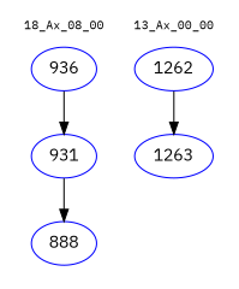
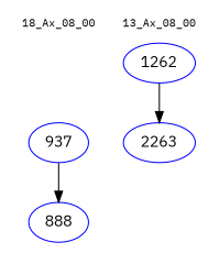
  digraph {
    fontname="IBM Plex Mono"
    node [color=blue fontname="IBM Plex Mono"]
    edge [color=black fontname="IBM Plex Mono"]
-   n1 [label=936]
    n2 [label=888]
-   n3 [label=931]
+   n3 [label=937]
    n4 [label=1262]
-   n5 [label=1263]
+   n5 [label=2263]
    subgraph cluster_1 {
      color=white
      fontsize=10
      label="18_Ax_08_00"
-     n1
      n2
      n3
    }
    subgraph cluster_2 {
      color=white
      fontsize=10
-     label="13_Ax_00_00"
+     label="13_Ax_08_00"
      n4
      n5
    }
-   n1 -> n3
    n3 -> n2
    n4 -> n5
  }
